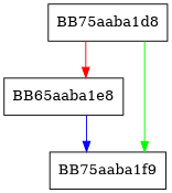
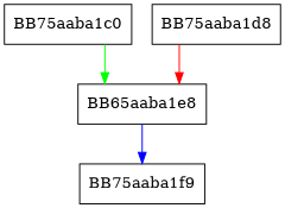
  digraph {
    splines=ortho
    node [shape=box]
    edge [color=green]
    n1 [label=BB65aaba1e8]
+   BB75aaba1c0
    BB75aaba1f9
    BB75aaba1d8
    n1 -> BB75aaba1f9 [color=blue]
+   BB75aaba1c0 -> n1
    BB75aaba1d8 -> n1 [color=red]
-   BB75aaba1d8 -> BB75aaba1f9
  }
